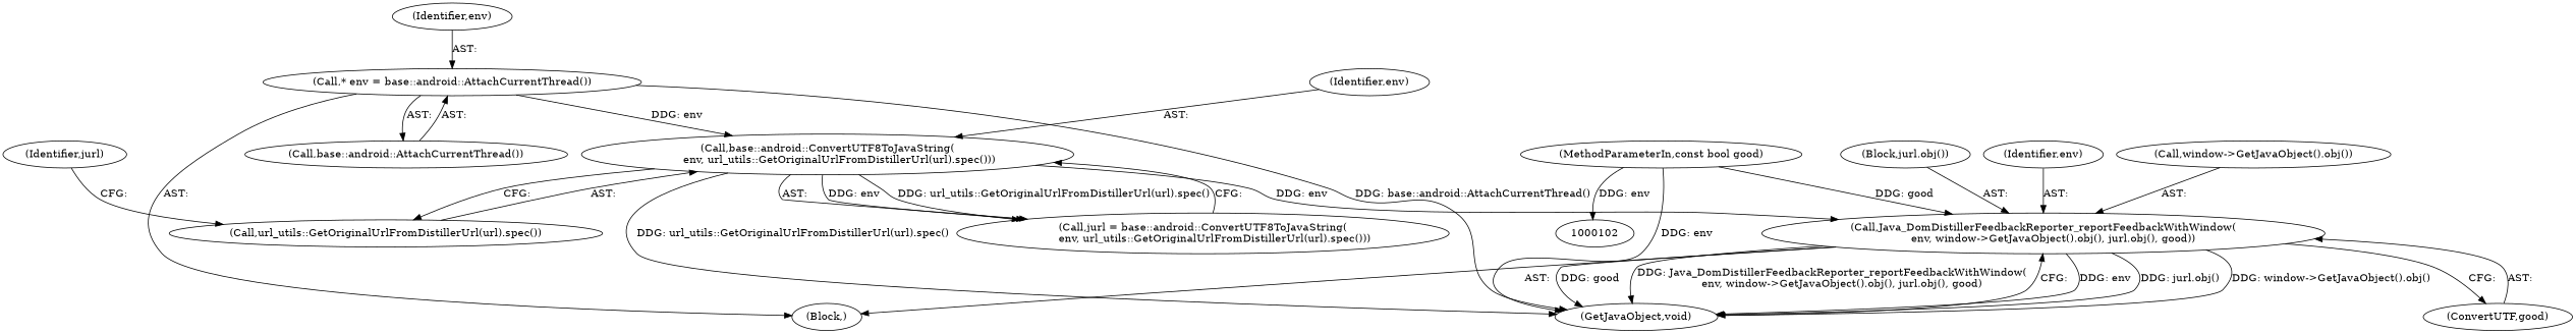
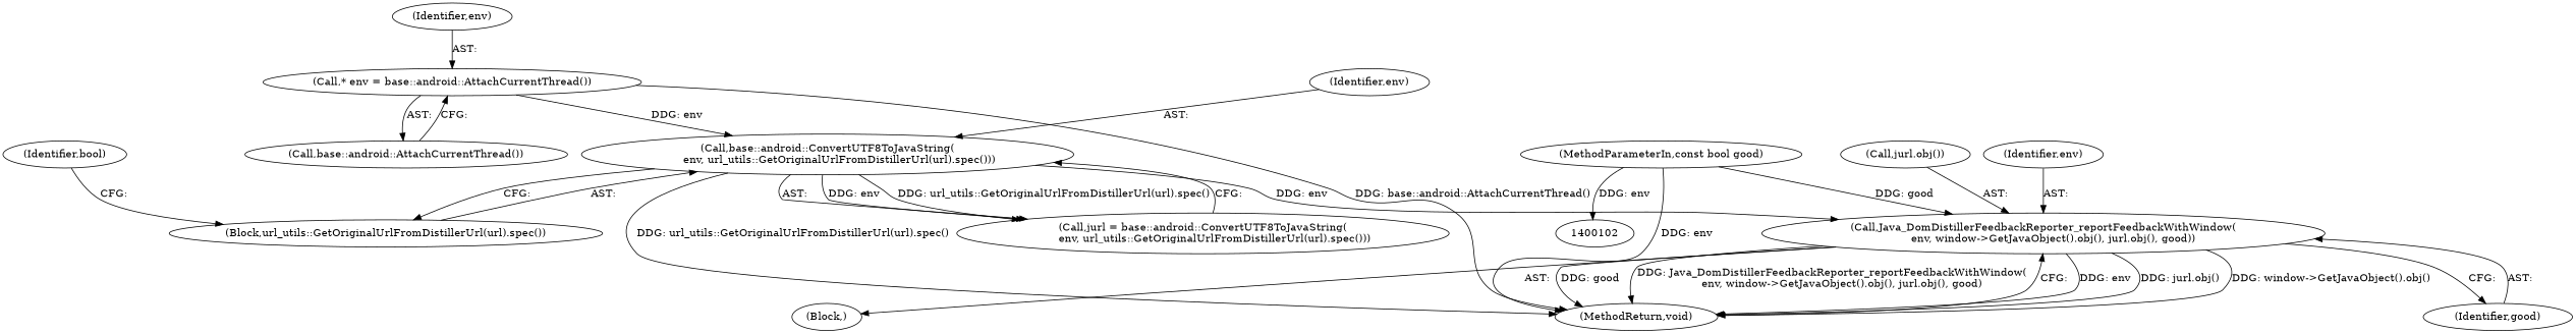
  digraph {
    n1 [label="(Call,Java_DomDistillerFeedbackReporter_reportFeedbackWithWindow(\n      env, window->GetJavaObject().obj(), jurl.obj(), good))"]
-   n2 [label="(GetJavaObject,void)"]
-   n3 [label="(ConvertUTF,good)"]
+   n2 [label="(MethodReturn,void)"]
+   n3 [label="(Identifier,good)"]
    n4 [label="(Block,)"]
    n5 [label="(Call,base::android::ConvertUTF8ToJavaString(\n       env, url_utils::GetOriginalUrlFromDistillerUrl(url).spec()))"]
-   n6 [label="(Call,url_utils::GetOriginalUrlFromDistillerUrl(url).spec())"]
+   n6 [label="(Block,url_utils::GetOriginalUrlFromDistillerUrl(url).spec())"]
    n7 [label="(Call,jurl = base::android::ConvertUTF8ToJavaString(\n       env, url_utils::GetOriginalUrlFromDistillerUrl(url).spec()))"]
    n8 [label="(Call,* env = base::android::AttachCurrentThread())"]
    n9 [label="(Call,base::android::AttachCurrentThread())"]
    n10 [label="(MethodParameterIn,const bool good)"]
-   1000102
-   n12 [label="(Identifier,jurl)"]
+   1000102 [label=1400102]
+   n12 [label="(Identifier,bool)"]
    n13 [label="(Identifier,env)"]
-   n14 [label="(Block,jurl.obj())"]
+   n14 [label="(Call,jurl.obj())"]
    n15 [label="(Identifier,env)"]
    n16 [label="(Identifier,env)"]
-   n17 [label="(Call,window->GetJavaObject().obj())"]
    n1 -> n2 [label="DDG: env"]
    n1 -> n2 [label="DDG: jurl.obj()"]
    n1 -> n2 [label="DDG: window->GetJavaObject().obj()"]
    n1 -> n2 [label="DDG: good"]
    n1 -> n2 [label="DDG: Java_DomDistillerFeedbackReporter_reportFeedbackWithWindow(\n      env, window->GetJavaObject().obj(), jurl.obj(), good)"]
    n1 -> n3 [label="CFG: "]
    n1 -> n4 [label="AST: "]
    n2 -> n1 [label="CFG: "]
    n3 -> n1 [label="AST: "]
    n5 -> n1 [label="DDG: env"]
    n5 -> n2 [label="DDG: url_utils::GetOriginalUrlFromDistillerUrl(url).spec()"]
    n5 -> n6 [label="CFG: "]
    n5 -> n7 [label="AST: "]
    n5 -> n7 [label="DDG: env"]
    n5 -> n7 [label="DDG: url_utils::GetOriginalUrlFromDistillerUrl(url).spec()"]
    n6 -> n5 [label="AST: "]
    n7 -> n5 [label="CFG: "]
    n8 -> n2 [label="DDG: base::android::AttachCurrentThread()"]
-   n8 -> n4 [label="AST: "]
    n8 -> n5 [label="DDG: env"]
    n8 -> n9 [label="AST: "]
-   n9 -> n8 [label="AST: "]
+   n9 -> n8 [label="CFG: "]
    n10 -> n1 [label="DDG: good"]
    n10 -> n2 [label="DDG: env"]
    n10 -> 1000102 [label="DDG: env"]
    n12 -> n6 [label="CFG: "]
    n13 -> n5 [label="AST: "]
    n14 -> n1 [label="AST: "]
    n15 -> n8 [label="AST: "]
    n16 -> n1 [label="AST: "]
-   n17 -> n1 [label="AST: "]
  }
